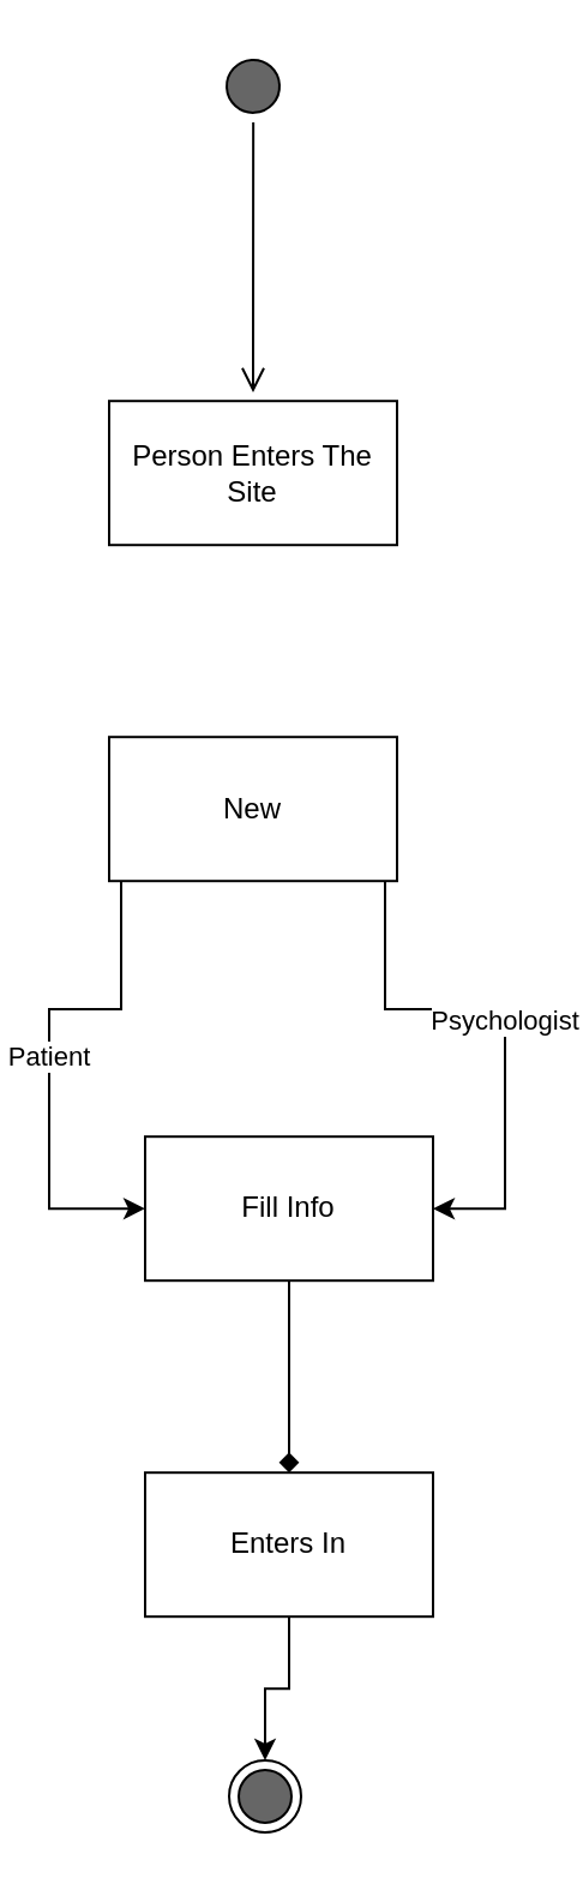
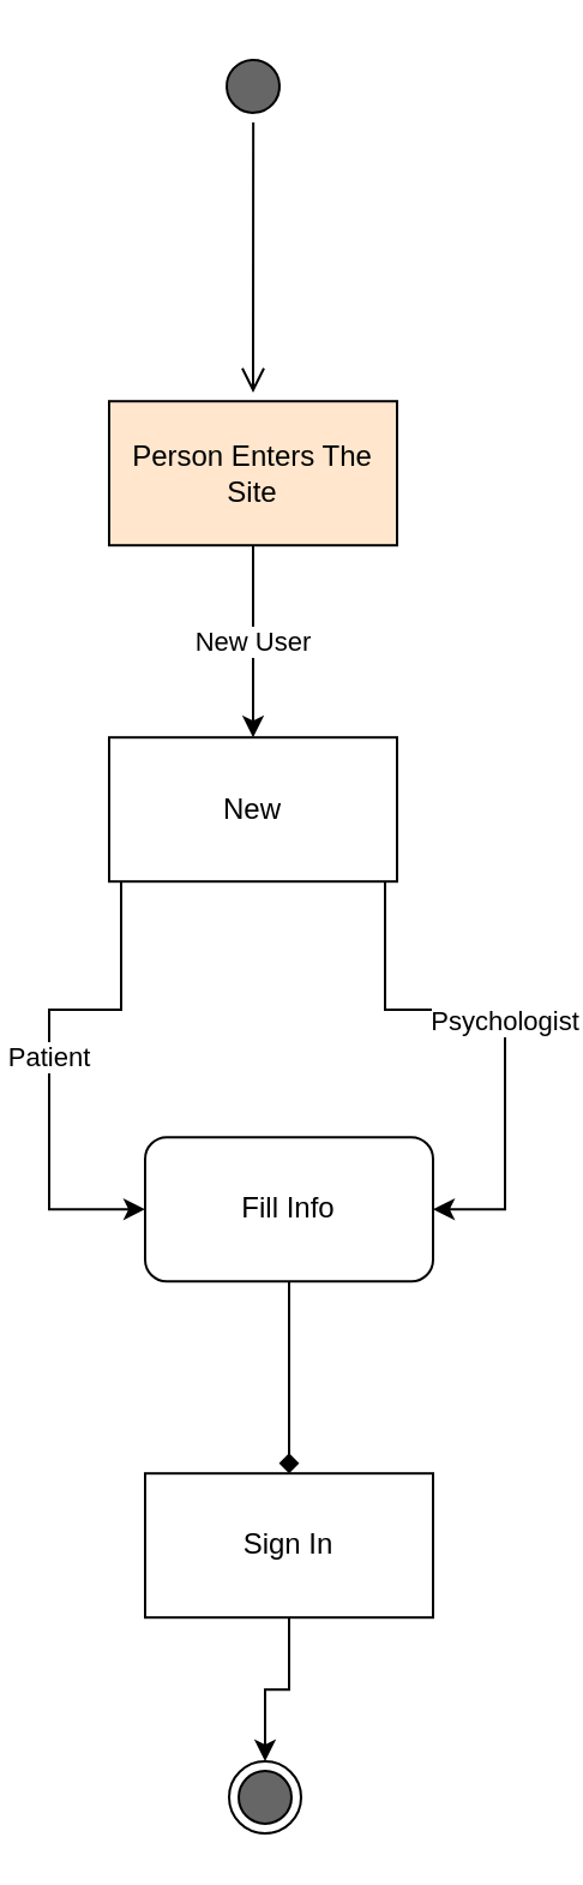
  <mxCell id="0" />
  <mxCell id="1" parent="0" />
  <mxCell id="2" value="" style="ellipse;html=1;shape=startState;fillColor=#666666;strokeColor=#000000;rotation=-93;" parent="1" vertex="1"><mxGeometry x="90" y="20.44" width="30" height="30" as="geometry" /></mxCell>
  <mxCell id="3" value="" style="edgeStyle=orthogonalEdgeStyle;html=1;verticalAlign=bottom;endArrow=open;endSize=8;strokeColor=#000000;" parent="1" source="2" edge="1"><mxGeometry relative="1" as="geometry"><mxPoint x="105" y="163" as="targetPoint" /><Array as="points"><mxPoint x="105" y="143" /></Array></mxGeometry></mxCell>
  <mxCell id="4" value="" style="ellipse;html=1;shape=endState;fillColor=#666666;strokeColor=#000000;" parent="1" vertex="1"><mxGeometry x="95" y="733" width="30" height="30" as="geometry" /></mxCell>
- <mxCell id="6" value="Person Enters The Site" style="rounded=0;whiteSpace=wrap;html=1;strokeColor=#000000;fillColor=#FFFFFF;" parent="1" vertex="1"><mxGeometry x="45" y="166.6" width="120" height="60" as="geometry" /></mxCell>
+ <mxCell id="5" value="New User" style="edgeStyle=orthogonalEdgeStyle;rounded=0;orthogonalLoop=1;jettySize=auto;html=1;strokeColor=#000000;" parent="1" source="6" target="9" edge="1"><mxGeometry relative="1" as="geometry" /></mxCell>
+ <mxCell id="6" value="Person Enters The Site" style="rounded=0;whiteSpace=wrap;html=1;strokeColor=#000000;fillColor=#ffe6cc;" parent="1" vertex="1"><mxGeometry x="45" y="166.6" width="120" height="60" as="geometry" /></mxCell>
  <mxCell id="7" value="Patient" style="edgeStyle=orthogonalEdgeStyle;rounded=0;orthogonalLoop=1;jettySize=auto;html=1;strokeColor=#000000;entryX=0;entryY=0.5;entryDx=0;entryDy=0;" parent="1" source="9" target="11" edge="1"><mxGeometry relative="1" as="geometry"><mxPoint x="20" y="473.1" as="targetPoint" /><Array as="points"><mxPoint x="50" y="420" /><mxPoint x="20" y="420" /><mxPoint x="20" y="503" /></Array></mxGeometry></mxCell>
  <mxCell id="8" value="Psychologist" style="edgeStyle=orthogonalEdgeStyle;rounded=0;orthogonalLoop=1;jettySize=auto;html=1;strokeColor=#000000;" parent="1" source="9" target="11" edge="1"><mxGeometry relative="1" as="geometry"><Array as="points"><mxPoint x="160" y="420" /><mxPoint x="210" y="420" /></Array></mxGeometry></mxCell>
  <mxCell id="9" value="New" style="rounded=0;whiteSpace=wrap;html=1;strokeColor=#000000;fillColor=#FFFFFF;" parent="1" vertex="1"><mxGeometry x="45" y="306.6" width="120" height="60" as="geometry" /></mxCell>
  <mxCell id="10" value="" style="edgeStyle=orthogonalEdgeStyle;rounded=0;orthogonalLoop=1;jettySize=auto;html=1;strokeColor=#000000;endArrow=diamond;" parent="1" source="11" target="13" edge="1"><mxGeometry relative="1" as="geometry" /></mxCell>
- <mxCell id="11" value="Fill Info" style="rounded=0;whiteSpace=wrap;html=1;strokeColor=#000000;fillColor=#FFFFFF;" parent="1" vertex="1"><mxGeometry x="60" y="473.1" width="120" height="60" as="geometry" /></mxCell>
+ <mxCell id="11" value="Fill Info" style="whiteSpace=wrap;html=1;strokeColor=#000000;fillColor=#FFFFFF;rounded=1;" parent="1" vertex="1"><mxGeometry x="60" y="473.1" width="120" height="60" as="geometry" /></mxCell>
  <mxCell id="12" value="" style="edgeStyle=orthogonalEdgeStyle;rounded=0;orthogonalLoop=1;jettySize=auto;html=1;strokeColor=#000000;" parent="1" source="13" target="4" edge="1"><mxGeometry relative="1" as="geometry" /></mxCell>
- <mxCell id="13" value="Enters In" style="rounded=0;whiteSpace=wrap;html=1;strokeColor=#000000;fillColor=#FFFFFF;" parent="1" vertex="1"><mxGeometry x="60" y="613.1" width="120" height="60" as="geometry" /></mxCell>
+ <mxCell id="13" value="Sign In" style="rounded=0;whiteSpace=wrap;html=1;strokeColor=#000000;fillColor=#FFFFFF;" parent="1" vertex="1"><mxGeometry x="60" y="613.1" width="120" height="60" as="geometry" /></mxCell>
